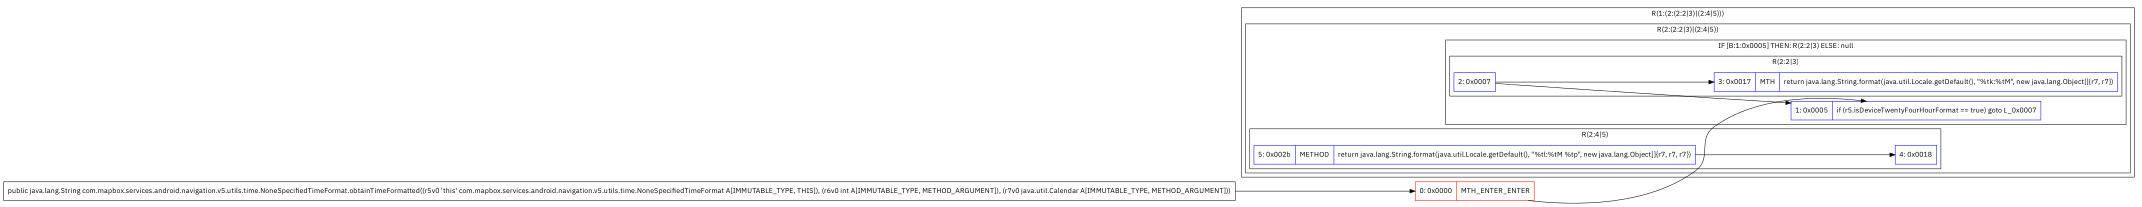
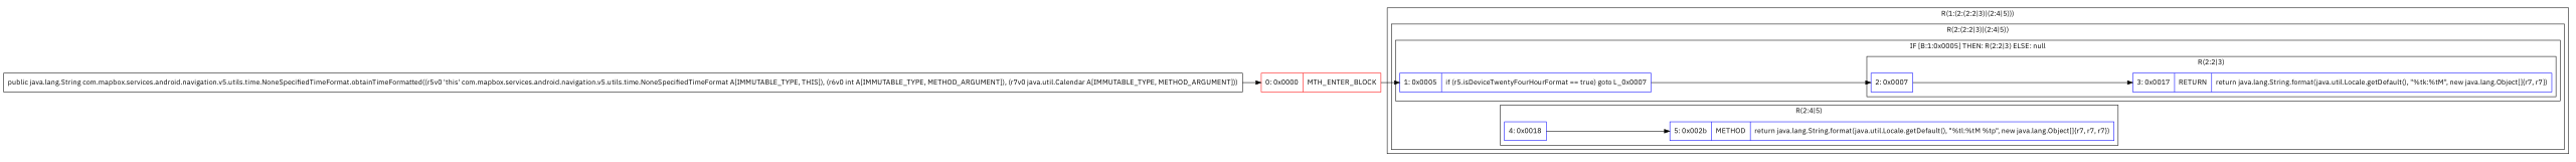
  digraph {
    fontname="IBM Plex Sans"
    rankdir=LR
    node [color=blue fontname="IBM Plex Sans" shape=record]
    edge [fontname="IBM Plex Sans"]
    n1 [label="{2\:\ 0x0007}"]
-   n2 [label="{3\:\ 0x0017|MTH\l|return java.lang.String.format(java.util.Locale.getDefault(), \"%tk:%tM\", new java.lang.Object[]\{r7, r7\})\l}"]
+   n2 [label="{3\:\ 0x0017|RETURN\l|return java.lang.String.format(java.util.Locale.getDefault(), \"%tk:%tM\", new java.lang.Object[]\{r7, r7\})\l}"]
    n3 [label="{1\:\ 0x0005|if (r5.isDeviceTwentyFourHourFormat == true) goto L_0x0007\l}"]
    n4 [label="{4\:\ 0x0018}"]
    n5 [label="{5\:\ 0x002b|METHOD\l|return java.lang.String.format(java.util.Locale.getDefault(), \"%tl:%tM %tp\", new java.lang.Object[]\{r7, r7, r7\})\l}"]
-   n6 [color=red label="{0\:\ 0x0000|MTH_ENTER_ENTER\l}"]
+   n6 [color=red label="{0\:\ 0x0000|MTH_ENTER_BLOCK\l}"]
    n7 [label="{public java.lang.String com.mapbox.services.android.navigation.v5.utils.time.NoneSpecifiedTimeFormat.obtainTimeFormatted((r5v0 'this' com.mapbox.services.android.navigation.v5.utils.time.NoneSpecifiedTimeFormat A[IMMUTABLE_TYPE, THIS]), (r6v0 int A[IMMUTABLE_TYPE, METHOD_ARGUMENT]), (r7v0 java.util.Calendar A[IMMUTABLE_TYPE, METHOD_ARGUMENT])) }" color=""]
    subgraph cluster_1 {
      label="R(1:(2:(2:2|3)|(2:4|5)))"
      subgraph cluster_2 {
        label="R(2:(2:2|3)|(2:4|5))"
        subgraph cluster_3 {
          label="IF [B:1:0x0005] THEN: R(2:2|3) ELSE: null"
          n3
          subgraph cluster_4 {
            label="R(2:2|3)"
            n1
            n2
          }
        }
        subgraph cluster_5 {
          label="R(2:4|5)"
          n4
          n5
        }
      }
    }
    n1 -> n2
-   n1 -> n3
-   n5 -> n4
+   n3 -> n1
+   n4 -> n5
    n6 -> n3
    n7 -> n6
  }
